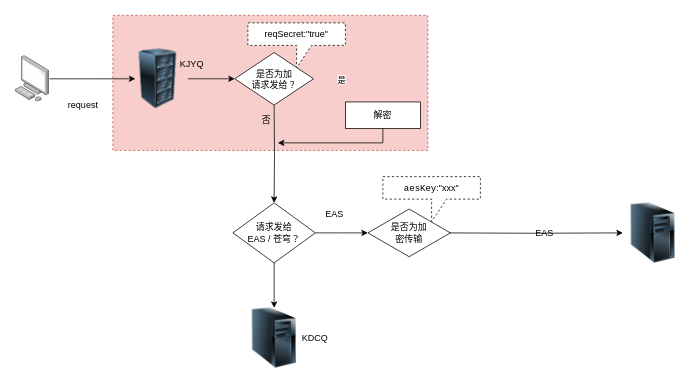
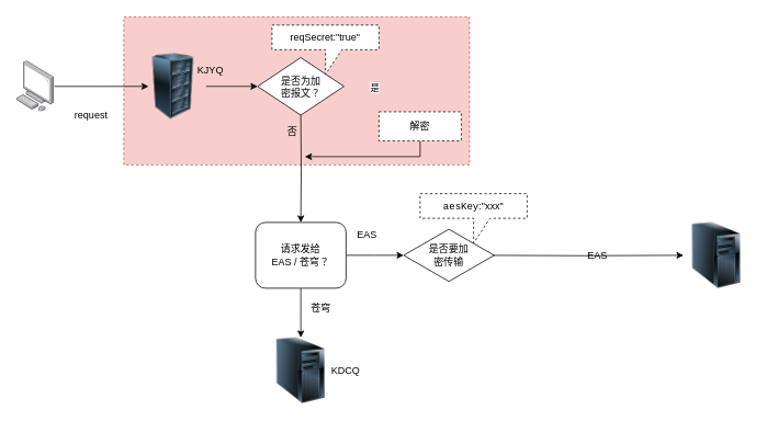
  <mxCell id="0" />
  <mxCell id="1" parent="0" />
  <mxCell id="2" value="" style="rounded=0;whiteSpace=wrap;html=1;dashed=1;fillColor=#f8cecc;strokeColor=#b85450;" vertex="1" parent="1"><mxGeometry x="150" y="20" width="420" height="180" as="geometry" /></mxCell>
  <mxCell id="3" style="edgeStyle=orthogonalEdgeStyle;rounded=0;orthogonalLoop=1;jettySize=auto;html=1;" edge="1" parent="1" source="4"><mxGeometry relative="1" as="geometry"><mxPoint x="180" y="104.55" as="targetPoint" /></mxGeometry></mxCell>
  <mxCell id="4" value="" style="points=[];aspect=fixed;html=1;align=center;shadow=0;dashed=0;image;image=img/lib/allied_telesis/computer_and_terminals/Personal_Computer.svg;" vertex="1" parent="1"><mxGeometry x="20" y="73.65" width="45.6" height="61.8" as="geometry" /></mxCell>
  <mxCell id="5" value="" style="image;html=1;image=img/lib/clip_art/computers/Server_Tower_128x128.png" vertex="1" parent="1"><mxGeometry x="325" y="410" width="80" height="80" as="geometry" /></mxCell>
  <mxCell id="6" value="" style="image;html=1;image=img/lib/clip_art/computers/Server_Tower_128x128.png" vertex="1" parent="1"><mxGeometry x="830" y="270" width="80" height="80" as="geometry" /></mxCell>
  <mxCell id="7" value="" style="edgeStyle=orthogonalEdgeStyle;rounded=0;orthogonalLoop=1;jettySize=auto;html=1;" edge="1" parent="1" source="8" target="12"><mxGeometry relative="1" as="geometry"><mxPoint x="270" y="104.6" as="sourcePoint" /></mxGeometry></mxCell>
  <mxCell id="8" value="" style="image;html=1;image=img/lib/clip_art/computers/Server_Rack_128x128.png" vertex="1" parent="1"><mxGeometry x="170" y="64.55" width="80" height="80" as="geometry" /></mxCell>
  <mxCell id="9" value="KDCQ" style="text;html=1;align=center;verticalAlign=middle;resizable=0;points=[];autosize=1;strokeColor=none;fillColor=none;" vertex="1" parent="1"><mxGeometry x="389" y="435" width="60" height="30" as="geometry" /></mxCell>
  <mxCell id="10" value="EAS" style="text;html=1;align=center;verticalAlign=middle;resizable=0;points=[];autosize=1;strokeColor=none;fillColor=none;" vertex="1" parent="1"><mxGeometry x="700" y="295" width="50" height="30" as="geometry" /></mxCell>
  <mxCell id="11" value="request" style="text;html=1;align=center;verticalAlign=middle;resizable=0;points=[];autosize=1;strokeColor=none;fillColor=none;" vertex="1" parent="1"><mxGeometry x="80" y="124.55" width="60" height="30" as="geometry" /></mxCell>
- <mxCell id="12" value="是否为加&lt;br&gt;请求发给？" style="rhombus;whiteSpace=wrap;html=1;" vertex="1" parent="1"><mxGeometry x="312.5" y="69.55" width="105" height="70" as="geometry" /></mxCell>
+ <mxCell id="12" value="是否为加&lt;br&gt;密报文？" style="rhombus;whiteSpace=wrap;html=1;" vertex="1" parent="1"><mxGeometry x="312.5" y="69.55" width="105" height="70" as="geometry" /></mxCell>
  <mxCell id="13" style="edgeStyle=orthogonalEdgeStyle;rounded=0;orthogonalLoop=1;jettySize=auto;html=1;entryX=0.5;entryY=0;entryDx=0;entryDy=0;" edge="1" parent="1" target="16"><mxGeometry relative="1" as="geometry"><mxPoint x="365" y="139.55" as="sourcePoint" /><mxPoint x="365" y="194.55" as="targetPoint" /></mxGeometry></mxCell>
  <mxCell id="14" style="edgeStyle=orthogonalEdgeStyle;rounded=0;orthogonalLoop=1;jettySize=auto;html=1;exitX=1;exitY=0.5;exitDx=0;exitDy=0;" edge="1" parent="1" source="16"><mxGeometry relative="1" as="geometry"><mxPoint x="490" y="310" as="targetPoint" /></mxGeometry></mxCell>
  <mxCell id="15" style="edgeStyle=orthogonalEdgeStyle;rounded=0;orthogonalLoop=1;jettySize=auto;html=1;entryX=0.5;entryY=0;entryDx=0;entryDy=0;" edge="1" parent="1" source="16"><mxGeometry relative="1" as="geometry"><mxPoint x="365" y="410" as="targetPoint" /></mxGeometry></mxCell>
- <mxCell id="16" value="请求发给&lt;br&gt;EAS / 苍穹？" style="rhombus;whiteSpace=wrap;html=1;" vertex="1" parent="1"><mxGeometry x="310" y="270" width="110" height="80" as="geometry" /></mxCell>
+ <mxCell id="16" value="请求发给&lt;br&gt;EAS / 苍穹？" style="whiteSpace=wrap;html=1;rounded=1;" vertex="1" parent="1"><mxGeometry x="310" y="270" width="110" height="80" as="geometry" /></mxCell>
  <mxCell id="17" value="EAS" style="text;html=1;align=center;verticalAlign=middle;resizable=0;points=[];autosize=1;strokeColor=none;fillColor=none;" vertex="1" parent="1"><mxGeometry x="420" y="270" width="50" height="30" as="geometry" /></mxCell>
  <mxCell id="18" style="edgeStyle=orthogonalEdgeStyle;rounded=0;orthogonalLoop=1;jettySize=auto;html=1;" edge="1" parent="1" target="6"><mxGeometry relative="1" as="geometry"><mxPoint x="590" y="310" as="sourcePoint" /></mxGeometry></mxCell>
+ <mxCell id="19" value="苍穹" style="text;html=1;align=center;verticalAlign=middle;resizable=0;points=[];autosize=1;strokeColor=none;fillColor=none;" vertex="1" parent="1"><mxGeometry x="364" y="360" width="50" height="30" as="geometry" /></mxCell>
  <mxCell id="20" value="是" style="edgeLabel;html=1;align=center;verticalAlign=middle;resizable=0;points=[];" vertex="1" connectable="0" parent="1"><mxGeometry x="549.999" y="40" as="geometry"><mxPoint x="-95" y="65" as="offset" /></mxGeometry></mxCell>
  <mxCell id="21" style="edgeStyle=orthogonalEdgeStyle;rounded=0;orthogonalLoop=1;jettySize=auto;html=1;" edge="1" parent="1" source="22"><mxGeometry relative="1" as="geometry"><mxPoint x="370" y="190" as="targetPoint" /><Array as="points"><mxPoint x="510" y="190" /></Array></mxGeometry></mxCell>
- <mxCell id="22" value="解密" style="rounded=0;whiteSpace=wrap;html=1;" vertex="1" parent="1"><mxGeometry x="460" y="135.45" width="100" height="35.45" as="geometry" /></mxCell>
+ <mxCell id="22" value="解密" style="rounded=0;whiteSpace=wrap;html=1;dashed=1;" vertex="1" parent="1"><mxGeometry x="460" y="135.45" width="100" height="35.45" as="geometry" /></mxCell>
  <mxCell id="23" value="否" style="text;html=1;strokeColor=none;fillColor=none;align=center;verticalAlign=middle;whiteSpace=wrap;rounded=0;" vertex="1" parent="1"><mxGeometry x="325" y="144.55" width="60" height="30" as="geometry" /></mxCell>
  <mxCell id="24" value="KJYQ" style="text;html=1;align=center;verticalAlign=middle;resizable=0;points=[];autosize=1;strokeColor=none;fillColor=none;" vertex="1" parent="1"><mxGeometry x="230" y="69.55" width="50" height="30" as="geometry" /></mxCell>
  <mxCell id="25" value="reqSecret:&quot;true&quot;" style="shape=callout;whiteSpace=wrap;html=1;perimeter=calloutPerimeter;dashed=1;" vertex="1" parent="1"><mxGeometry x="330" y="30" width="130" height="60" as="geometry" /></mxCell>
- <mxCell id="26" value="是否为加&lt;br&gt;密传输" style="html=1;whiteSpace=wrap;aspect=fixed;shape=isoRectangle;" vertex="1" parent="1"><mxGeometry x="490" y="277" width="110" height="66" as="geometry" /></mxCell>
+ <mxCell id="26" value="是否要加&lt;br&gt;密传输" style="html=1;whiteSpace=wrap;aspect=fixed;shape=isoRectangle;" vertex="1" parent="1"><mxGeometry x="490" y="277" width="110" height="66" as="geometry" /></mxCell>
  <mxCell id="27" value="&lt;span style=&quot;background-color: rgb(255, 255, 255); font-family: Consolas, courier;&quot;&gt;aesKey&lt;/span&gt;:&quot;xxx&quot;" style="shape=callout;whiteSpace=wrap;html=1;perimeter=calloutPerimeter;dashed=1;fontColor=#000000;" vertex="1" parent="1"><mxGeometry x="510" y="235" width="130" height="60" as="geometry" /></mxCell>
